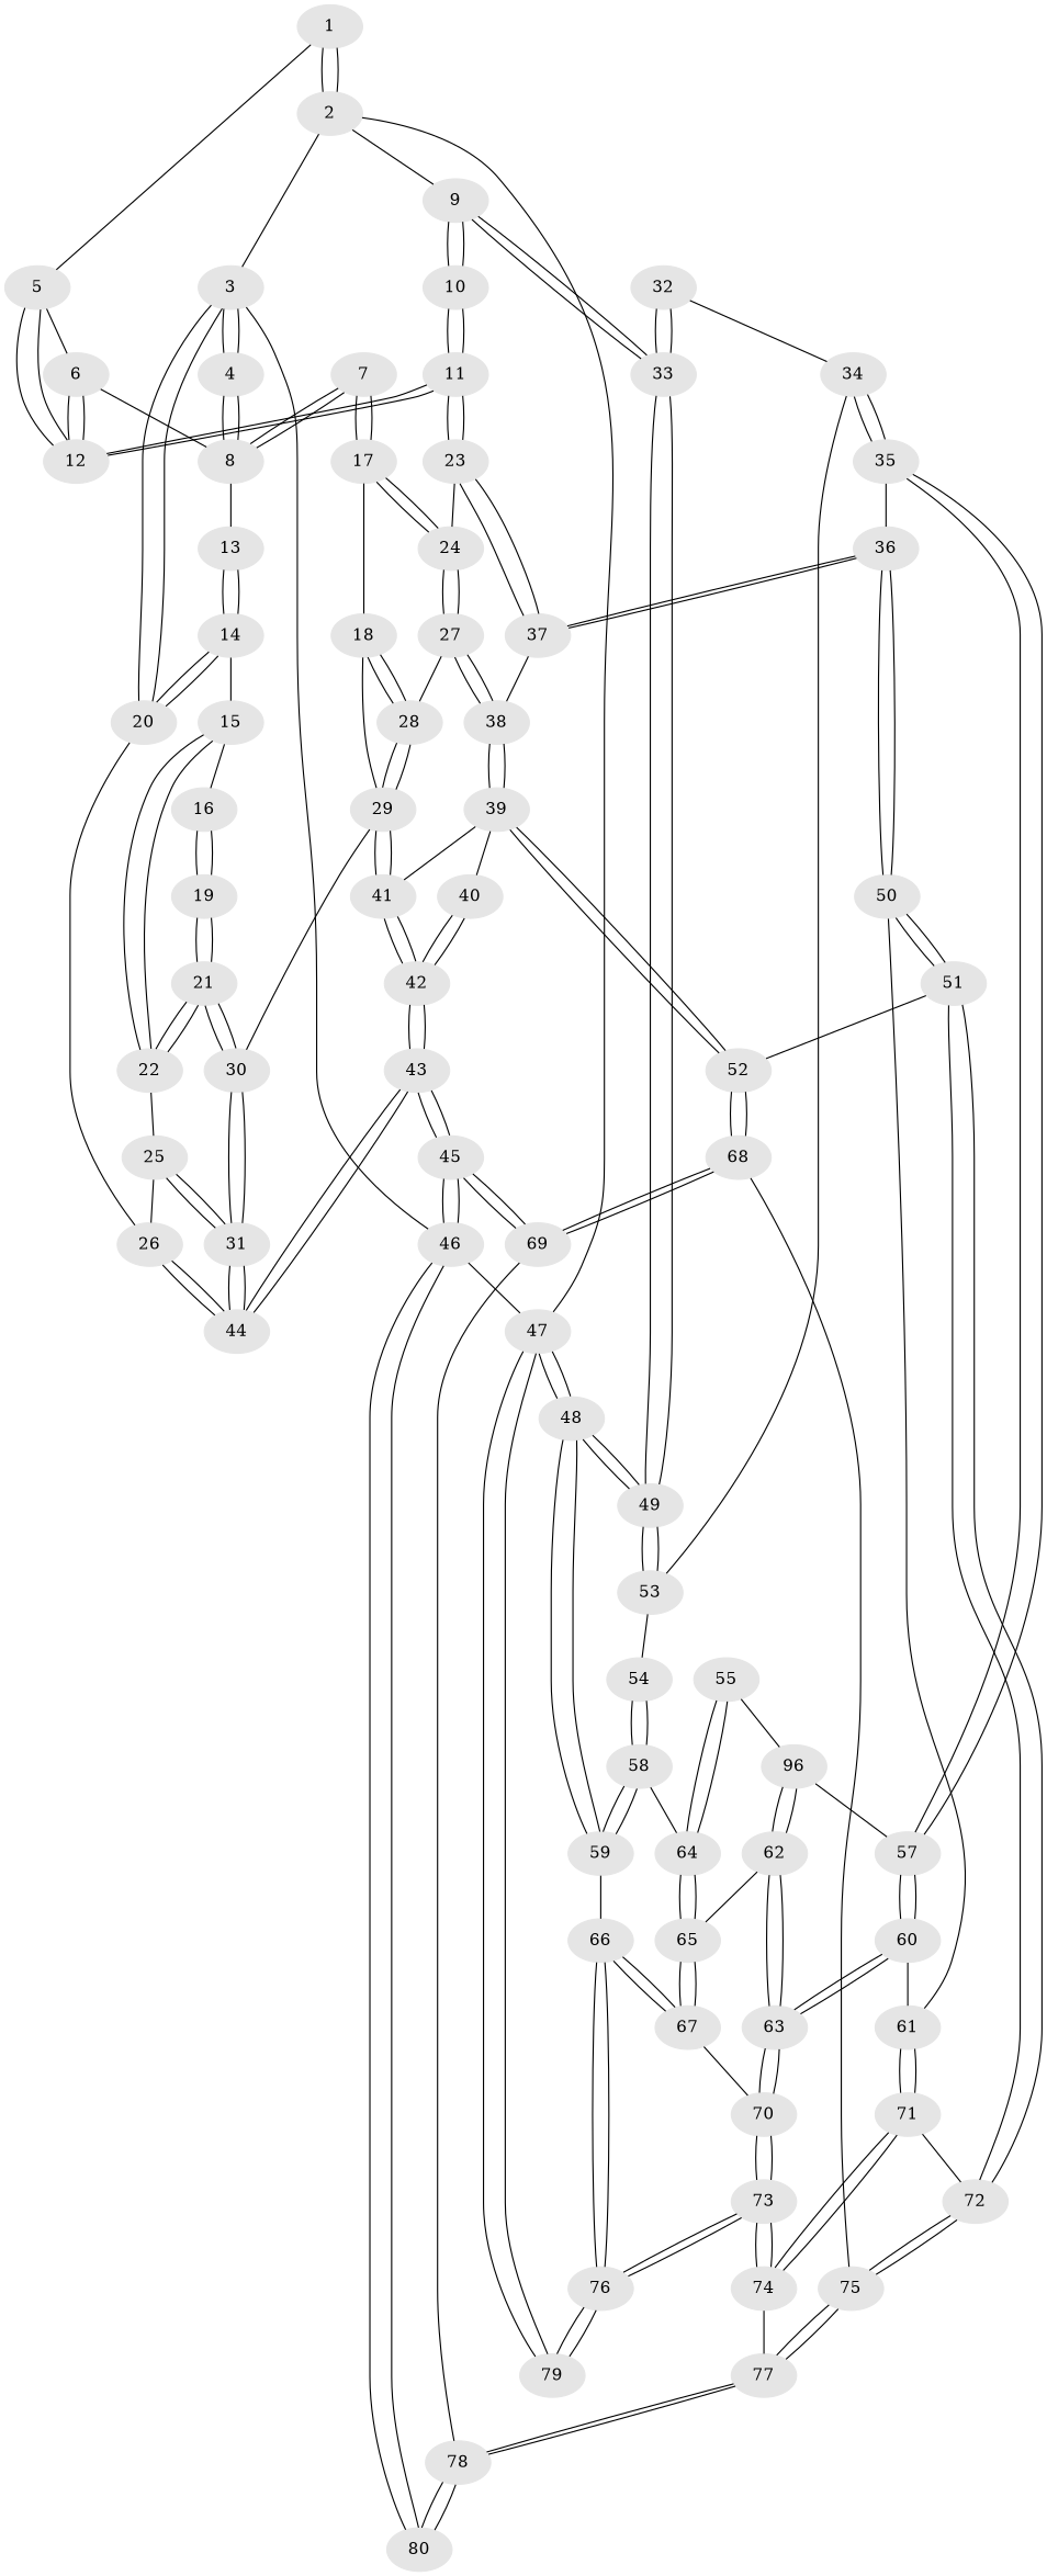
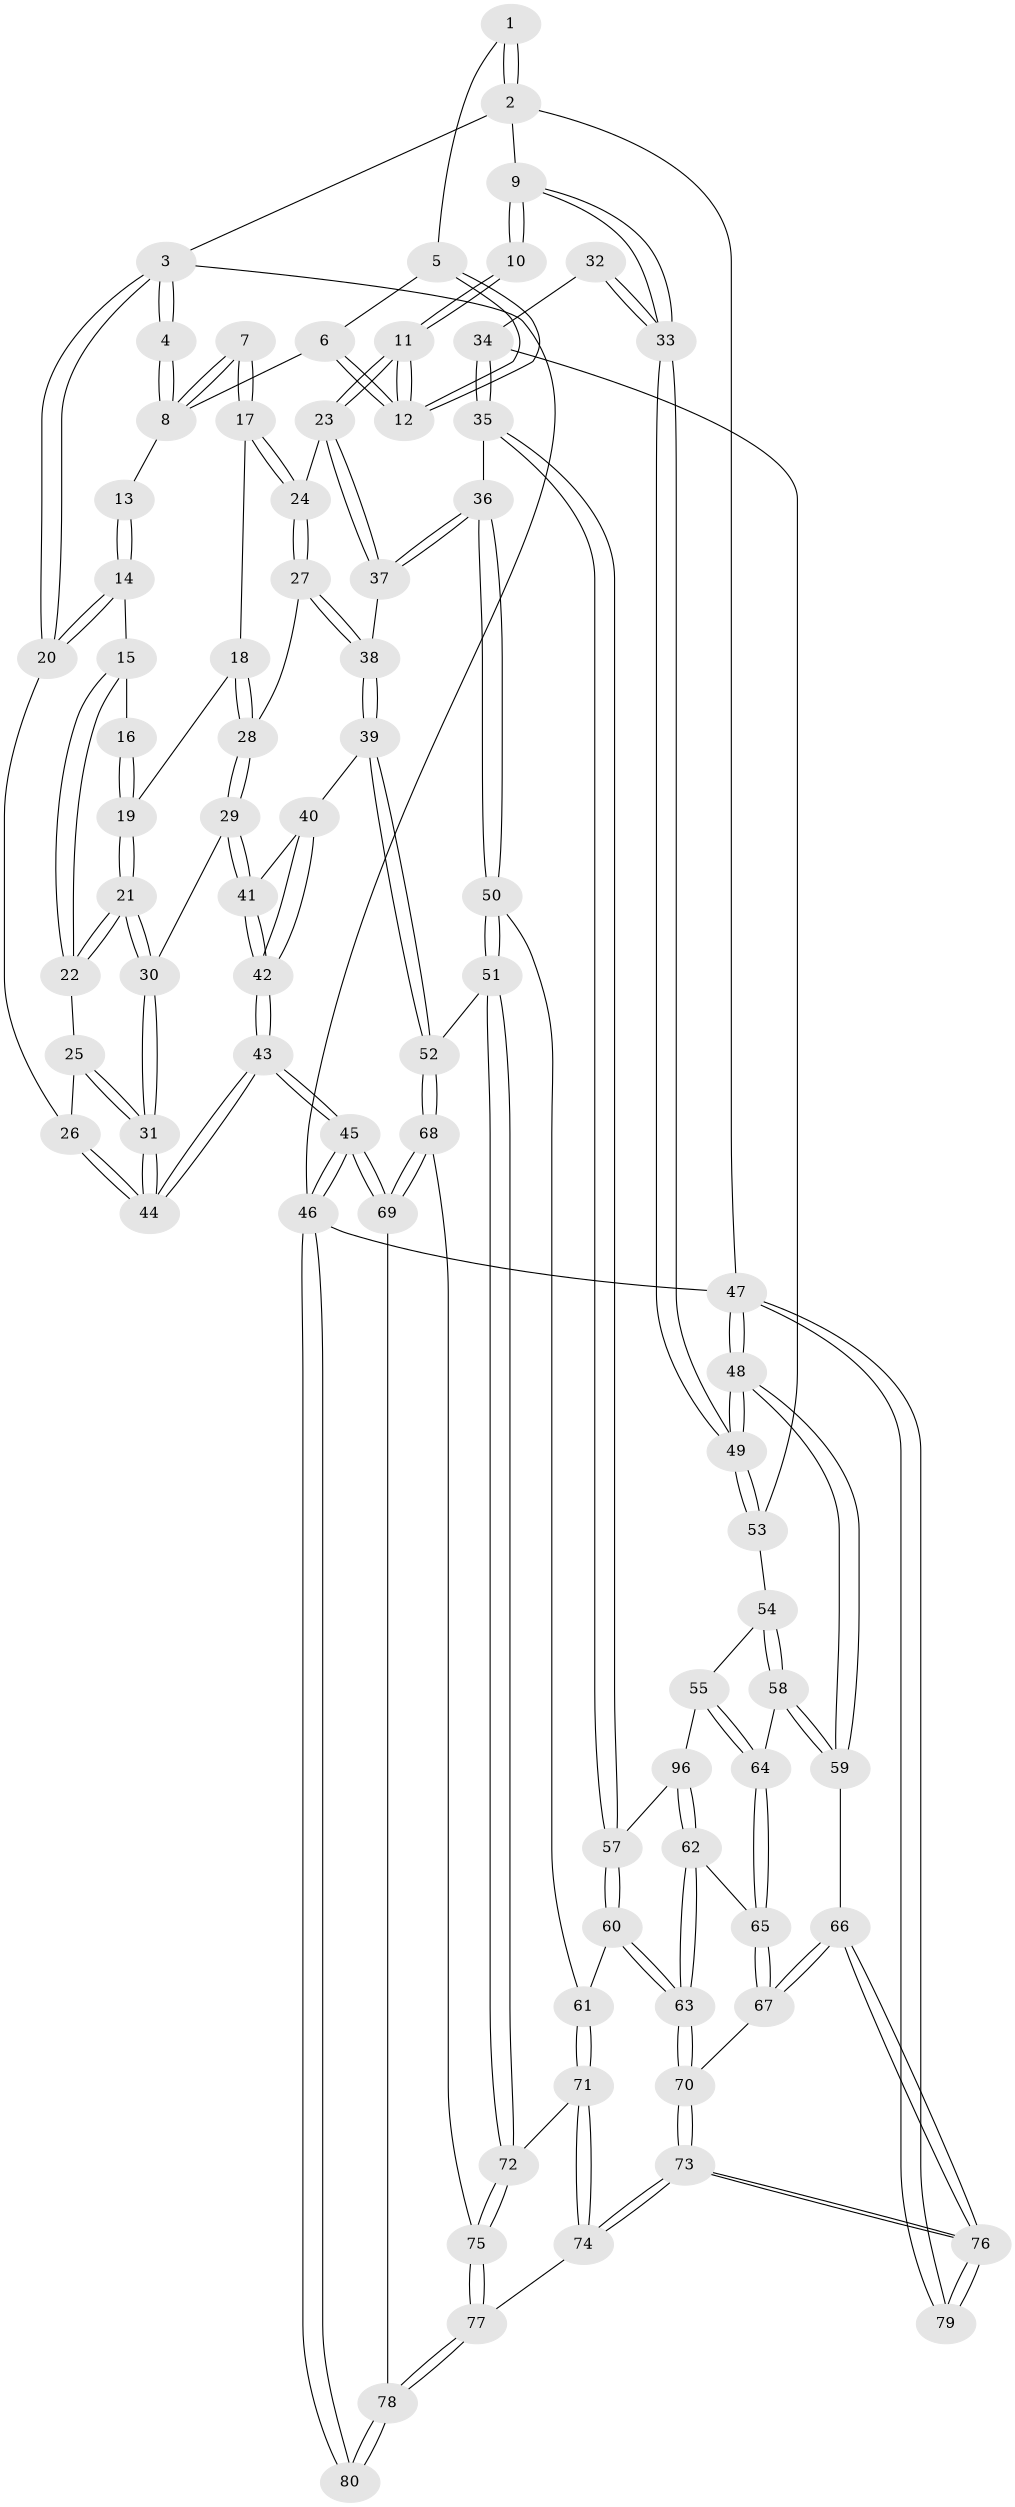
  graph {
    node [color=gray90 style=filled]
    1
    2
    5
    3
    9
    47
    6
    12
    4
    20
    46
    10
    33
    48
    79
    8
    26
    80
    13
    7
    17
    18
    24
    14
    11
    49
    23
    37
    15
    16
    22
    19
    25
    21
    28
    27
    29
    30
    44
    31
    38
    39
    41
    42
    32
    34
    35
    53
    36
    57
    54
    50
    60
    51
    61
    40
    52
    68
    43
    45
    69
    78
    59
    66
    72
    71
    75
    55
    58
    n70 [label=96]
    64
    62
    65
    63
    67
    76
    70
    74
    73
    77
    1 -- 2
    1 -- 2
    1 -- 5
    2 -- 3
    2 -- 9
    2 -- 47
    5 -- 6
    5 -- 12
    5 -- 12
    3 -- 4
    3 -- 4
    3 -- 20
    3 -- 20
    3 -- 46
    9 -- 10
    9 -- 10
    9 -- 33
    9 -- 33
    47 -- 48
    47 -- 48
    47 -- 79
    47 -- 79
    6 -- 12
    6 -- 12
    6 -- 8
    4 -- 8
    4 -- 8
    20 -- 26
    46 -- 47
    46 -- 80
    46 -- 80
    10 -- 11
    10 -- 11
    33 -- 49
    33 -- 49
    48 -- 49
    48 -- 49
    48 -- 59
    48 -- 59
    8 -- 13
    26 -- 44
    26 -- 44
    13 -- 14
    13 -- 14
    7 -- 8
    7 -- 8
    7 -- 17
    7 -- 17
    17 -- 18
    17 -- 24
    17 -- 24
-   18 -- 29
+   18 -- 19
    18 -- 28
    18 -- 28
    24 -- 27
    24 -- 27
    14 -- 20
    14 -- 20
    14 -- 15
    11 -- 12
    11 -- 12
    11 -- 23
    11 -- 23
    49 -- 53
    49 -- 53
    23 -- 24
    23 -- 37
    23 -- 37
    37 -- 38
    15 -- 16
    15 -- 22
    15 -- 22
    16 -- 19
    16 -- 19
    22 -- 25
    19 -- 21
    19 -- 21
    25 -- 26
    25 -- 31
    25 -- 31
    21 -- 22
    21 -- 22
    21 -- 30
    21 -- 30
    28 -- 29
    28 -- 29
    27 -- 28
    27 -- 38
    27 -- 38
    29 -- 30
    29 -- 41
    29 -- 41
    30 -- 31
    30 -- 31
    31 -- 44
    31 -- 44
    38 -- 39
    38 -- 39
    39 -- 40
    39 -- 52
    39 -- 52
    41 -- 42
    41 -- 42
    42 -- 43
    42 -- 43
    32 -- 33
    32 -- 33
    32 -- 34
    34 -- 35
    34 -- 35
    34 -- 53
    35 -- 36
    35 -- 57
    35 -- 57
    53 -- 54
    36 -- 37
    36 -- 37
    36 -- 50
    36 -- 50
    57 -- 60
    57 -- 60
+   54 -- 55
    54 -- 58
    54 -- 58
    50 -- 51
    50 -- 51
    50 -- 61
    60 -- 61
    60 -- 63
    60 -- 63
    51 -- 52
    51 -- 72
    51 -- 72
    61 -- 71
    61 -- 71
-   39 -- 41
+   40 -- 41
    40 -- 42
    40 -- 42
    52 -- 68
    52 -- 68
    68 -- 69
    68 -- 69
    68 -- 75
    43 -- 44
    43 -- 44
    43 -- 45
    43 -- 45
    45 -- 46
    45 -- 46
    45 -- 69
    45 -- 69
    69 -- 78
    78 -- 80
    78 -- 80
    59 -- 66
    66 -- 67
    66 -- 67
    66 -- 76
    66 -- 76
    72 -- 75
    72 -- 75
    71 -- 72
    71 -- 74
    71 -- 74
    75 -- 77
    75 -- 77
    55 -- n70
    55 -- 64
    55 -- 64
    58 -- 59
    58 -- 59
    58 -- 64
    n70 -- 57
    n70 -- 62
    n70 -- 62
    64 -- 65
    64 -- 65
    62 -- 65
    62 -- 63
    62 -- 63
    65 -- 67
    65 -- 67
    63 -- 70
    63 -- 70
    67 -- 70
    76 -- 79
    76 -- 79
    70 -- 73
    70 -- 73
    74 -- 77
    73 -- 76
    73 -- 76
    73 -- 74
    73 -- 74
    77 -- 78
    77 -- 78
  }
